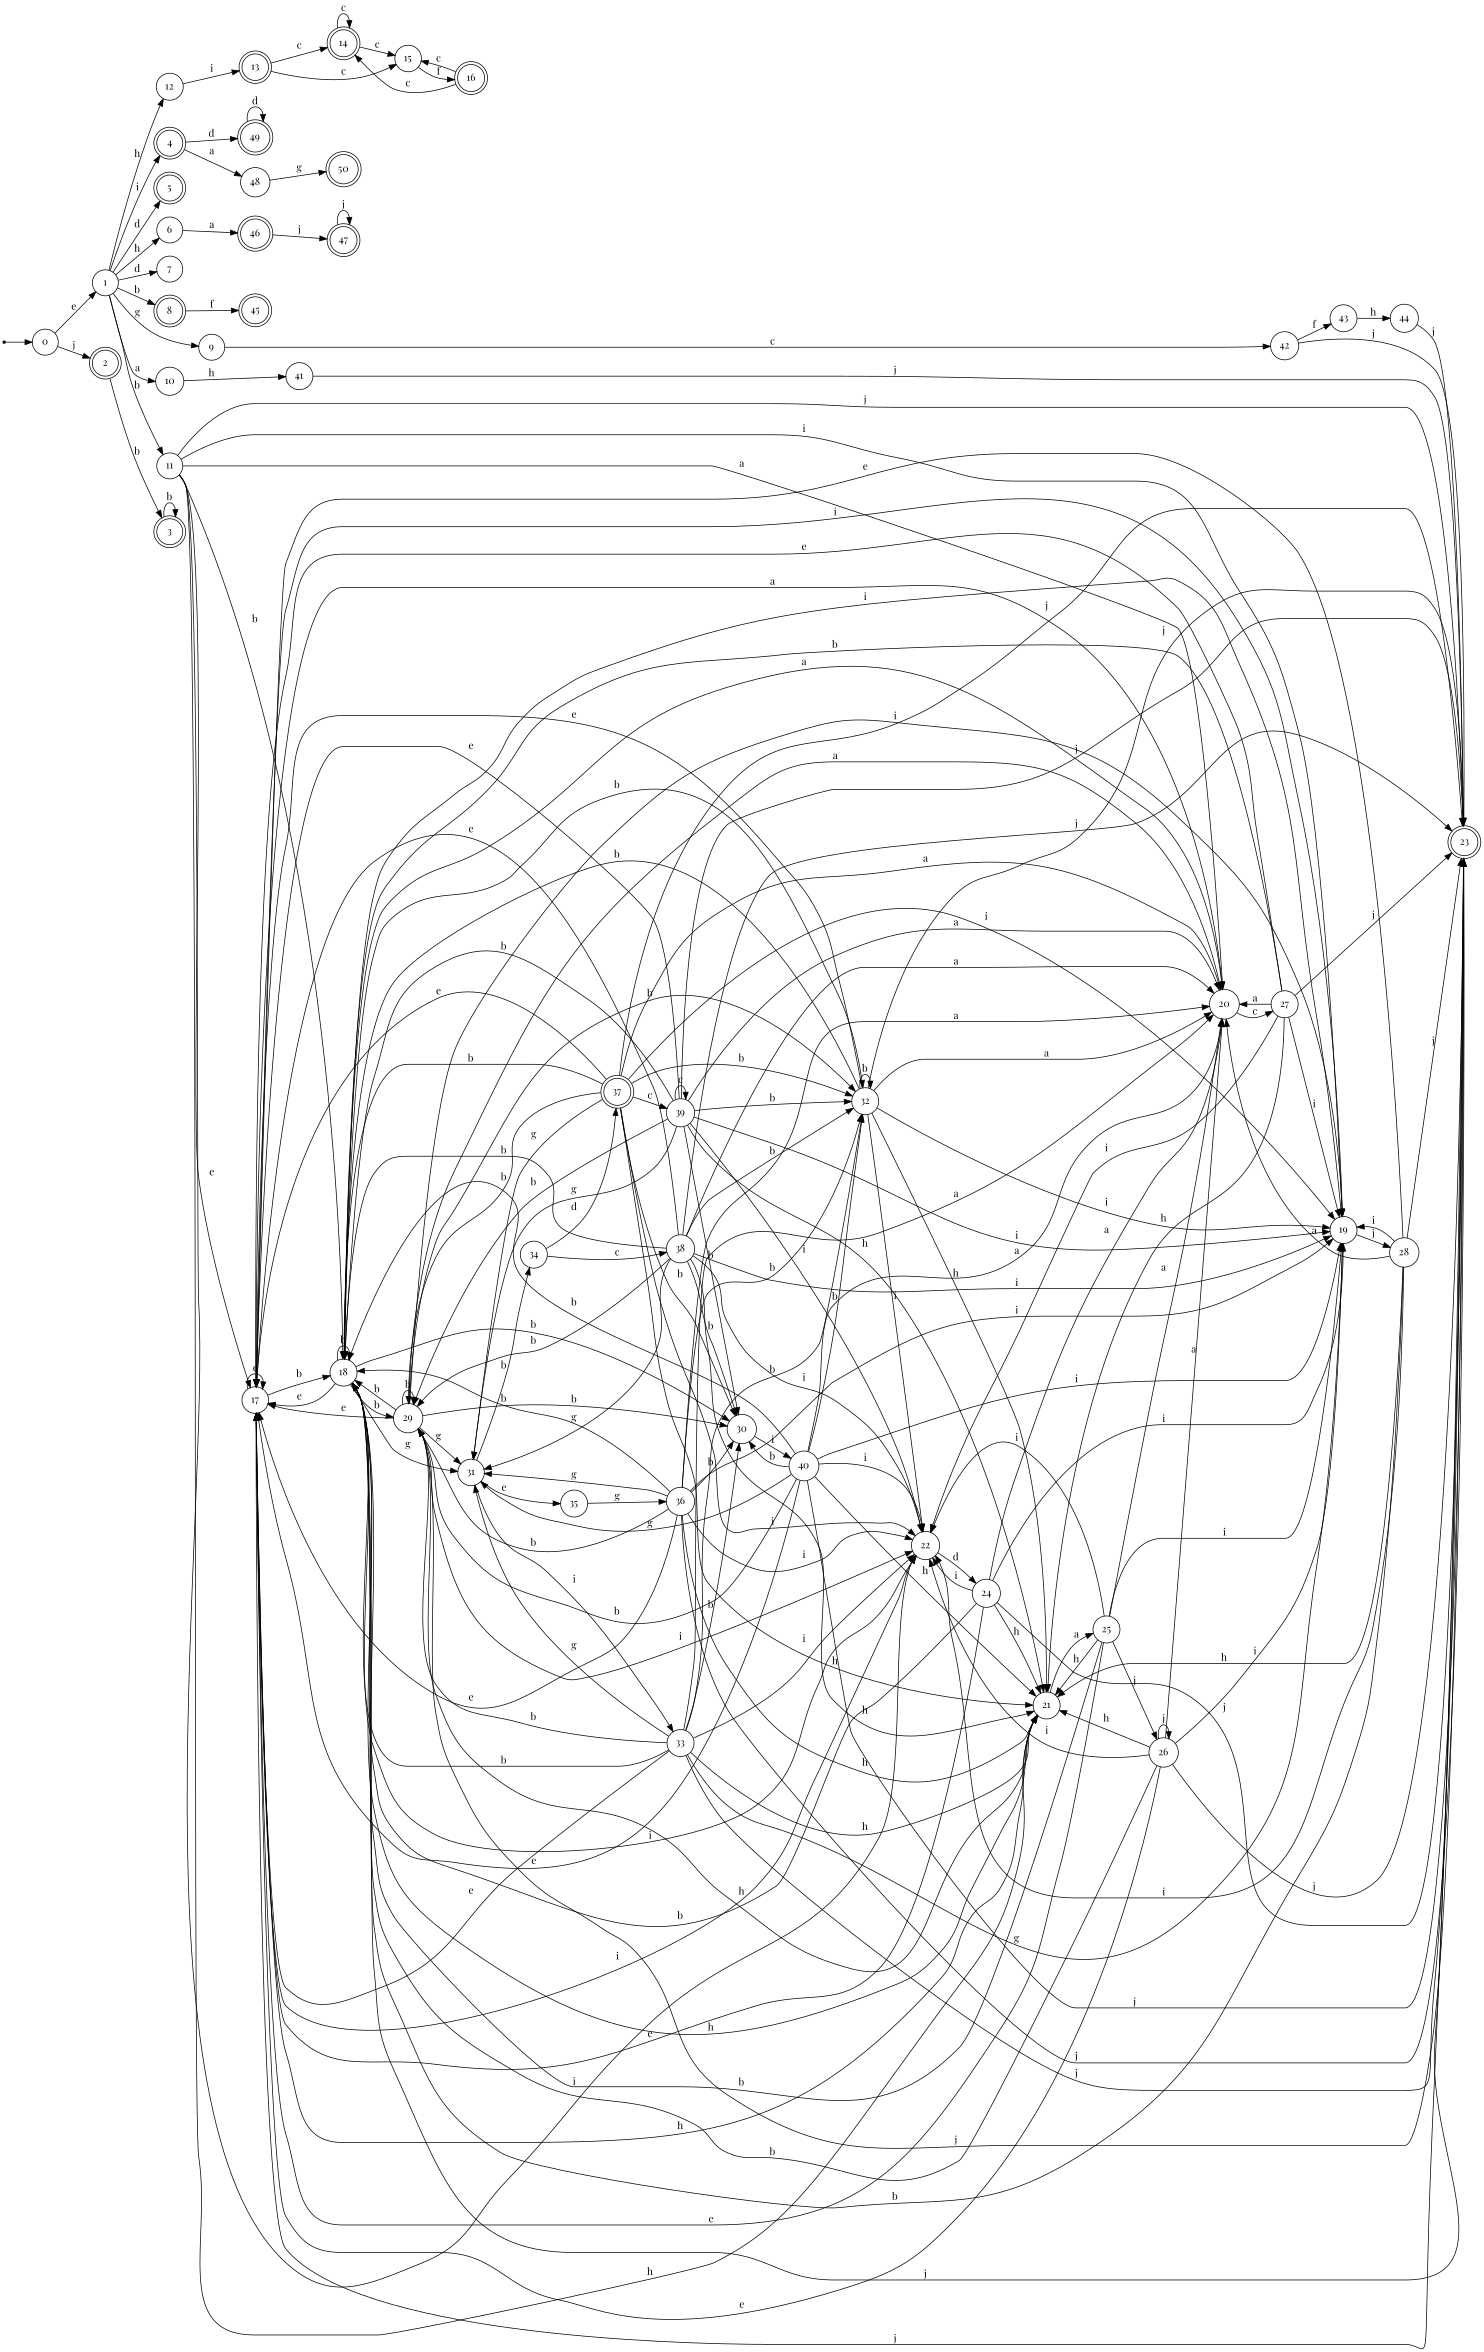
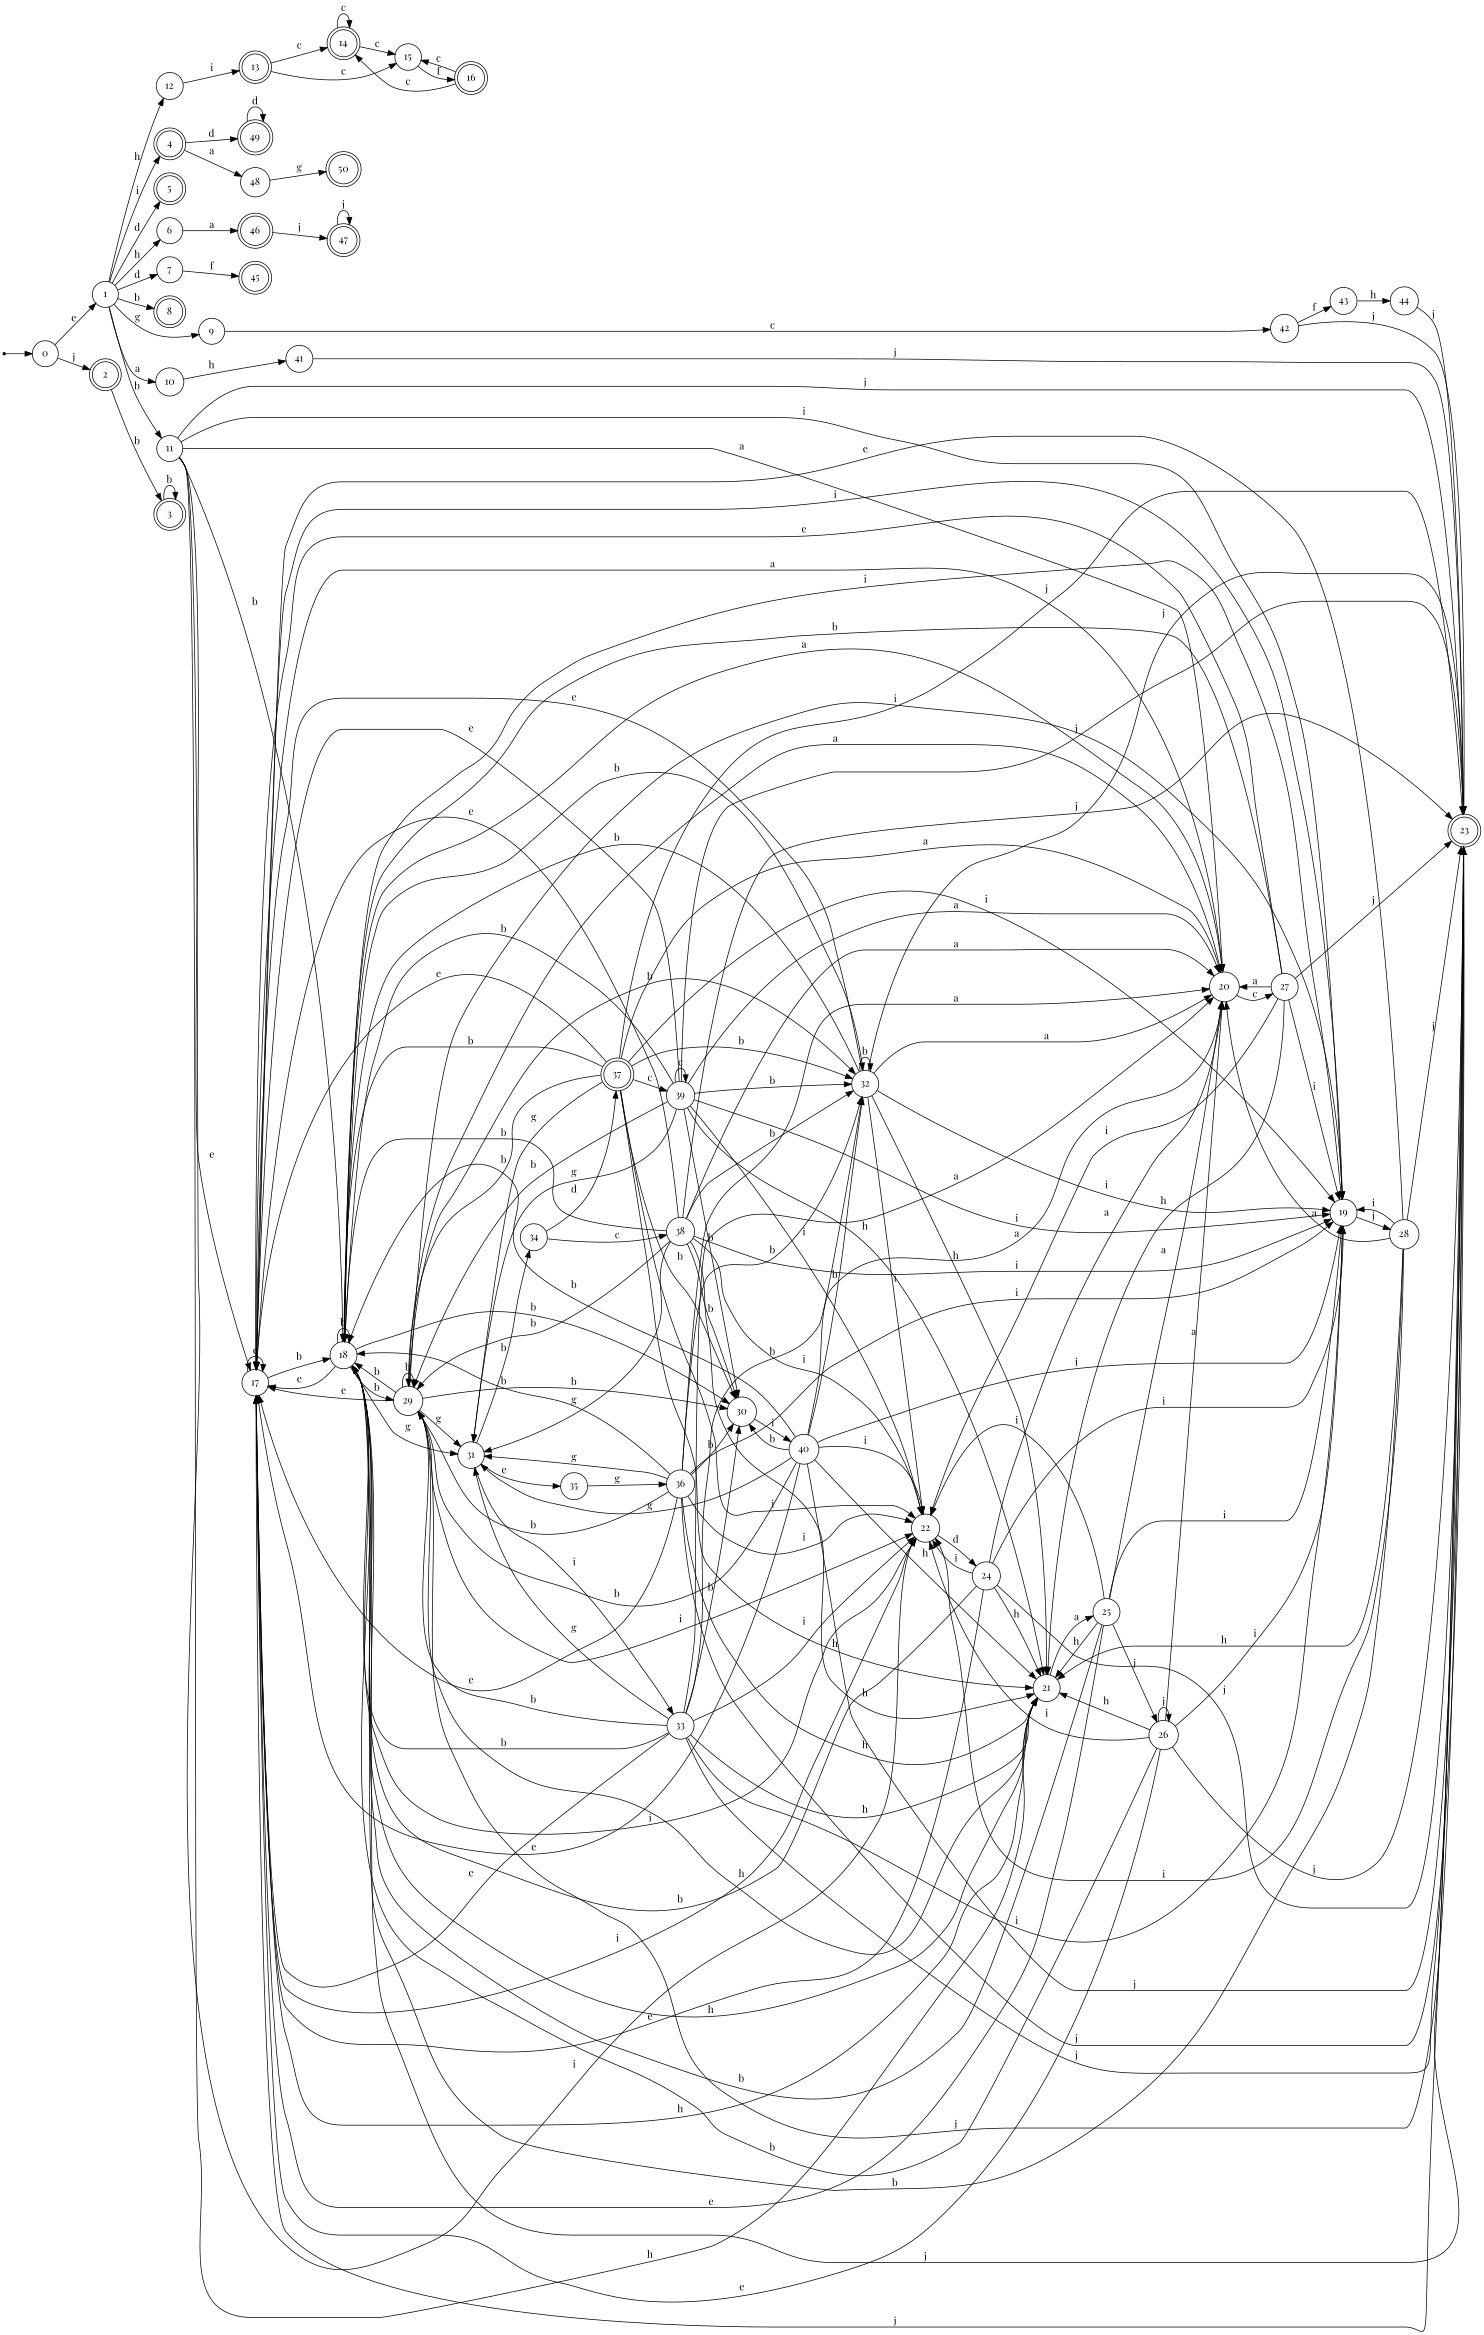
  digraph {
    fontname="Playfair Display"
    rankdir=LR
    node [fontname="Playfair Display" shape=circle]
    edge [fontname="Playfair Display"]
    dummy0 [shape=point]
    0
    1
    2 [shape=doublecircle]
    4 [shape=doublecircle]
    5 [shape=doublecircle]
    6
    7
    8 [shape=doublecircle]
    9
    10
    11
    12
    3 [shape=doublecircle]
    48
    49 [shape=doublecircle]
    46 [shape=doublecircle]
    45 [shape=doublecircle]
    42
    41
    17
    18
    19
    20
    21
    22
    23 [shape=doublecircle]
    13 [shape=doublecircle]
    50 [shape=doublecircle]
    47 [shape=doublecircle]
    43
    44
    29
    30
    31
    32
    28
    27
    25
    24
    14 [shape=doublecircle]
    15
    16 [shape=doublecircle]
    40
    33
    34
    35
    26
    37 [shape=doublecircle]
    38
    36
    39
    dummy0 -> 0
    0 -> 1 [label=e]
    0 -> 2 [label=j]
    1 -> 4 [label=i]
    1 -> 5 [label=d]
    1 -> 6 [label=h]
    1 -> 7 [label=d]
    1 -> 8 [label=b]
    1 -> 9 [label=g]
    1 -> 10 [label=a]
    1 -> 11 [label=b]
    1 -> 12 [label=h]
    2 -> 3 [label=b]
    4 -> 48 [label=a]
    4 -> 49 [label=d]
    6 -> 46 [label=a]
-   8 -> 45 [label=f]
+   7 -> 45 [label=f]
    9 -> 42 [label=c]
    10 -> 41 [label=h]
    11 -> 17 [label=e]
    11 -> 18 [label=b]
    11 -> 19 [label=i]
    11 -> 20 [label=a]
    11 -> 21 [label=h]
    11 -> 22 [label=i]
    11 -> 23 [label=j]
    12 -> 13 [label=i]
    3 -> 3 [label=b]
    48 -> 50 [label=g]
    49 -> 49 [label=d]
    46 -> 47 [label=j]
    42 -> 23 [label=j]
    42 -> 43 [label=f]
    41 -> 23 [label=j]
    17 -> 17 [label=e]
    17 -> 18 [label=b]
    17 -> 19 [label=i]
    17 -> 20 [label=a]
    17 -> 21 [label=h]
    17 -> 22 [label=i]
    17 -> 23 [label=j]
    18 -> 17 [label=e]
    18 -> 18 [label=b]
    18 -> 19 [label=i]
    18 -> 20 [label=a]
    18 -> 21 [label=h]
    18 -> 22 [label=i]
    18 -> 23 [label=j]
    18 -> 29 [label=b]
    18 -> 30 [label=b]
    18 -> 31 [label=g]
    18 -> 32 [label=b]
    19 -> 28 [label=j]
    20 -> 27 [label=c]
    21 -> 25 [label=a]
    22 -> 24 [label=d]
    13 -> 14 [label=c]
    13 -> 15 [label=c]
    47 -> 47 [label=j]
    43 -> 44 [label=h]
    44 -> 23 [label=j]
    29 -> 17 [label=e]
    29 -> 18 [label=b]
    29 -> 19 [label=i]
    29 -> 20 [label=a]
    29 -> 21 [label=h]
    29 -> 22 [label=i]
    29 -> 23 [label=j]
    29 -> 29 [label=b]
    29 -> 30 [label=b]
    29 -> 31 [label=g]
    29 -> 32 [label=b]
    30 -> 40 [label=i]
    31 -> 33 [label=i]
    31 -> 34 [label=b]
    31 -> 35 [label=e]
    32 -> 17 [label=e]
    32 -> 18 [label=b]
    32 -> 19 [label=i]
    32 -> 20 [label=a]
    32 -> 21 [label=h]
    32 -> 22 [label=i]
    32 -> 23 [label=j]
    32 -> 32 [label=b]
    28 -> 17 [label=e]
    28 -> 18 [label=b]
    28 -> 19 [label=i]
    28 -> 20 [label=a]
    28 -> 21 [label=h]
    28 -> 22 [label=i]
    28 -> 23 [label=j]
    27 -> 17 [label=e]
    27 -> 18 [label=b]
    27 -> 19 [label=i]
    27 -> 20 [label=a]
    27 -> 21 [label=h]
    27 -> 22 [label=i]
    27 -> 23 [label=j]
    25 -> 17 [label=e]
    25 -> 18 [label=b]
    25 -> 19 [label=i]
    25 -> 20 [label=a]
    25 -> 21 [label=h]
    25 -> 22 [label=i]
    25 -> 26 [label=j]
    24 -> 17 [label=e]
    24 -> 18 [label=b]
    24 -> 19 [label=i]
    24 -> 20 [label=a]
    24 -> 21 [label=h]
    24 -> 22 [label=i]
    24 -> 23 [label=j]
    14 -> 14 [label=c]
    14 -> 15 [label=c]
    15 -> 16 [label=f]
    16 -> 14 [label=c]
    16 -> 15 [label=c]
    40 -> 17 [label=e]
    40 -> 18 [label=b]
    40 -> 19 [label=i]
    40 -> 20 [label=a]
    40 -> 21 [label=h]
    40 -> 22 [label=i]
    40 -> 23 [label=j]
    40 -> 29 [label=b]
    40 -> 30 [label=b]
    40 -> 31 [label=g]
    40 -> 32 [label=b]
    33 -> 17 [label=e]
    33 -> 18 [label=b]
-   33 -> 19 [label=g]
+   33 -> 19 [label=i]
    33 -> 20 [label=a]
    33 -> 21 [label=h]
    33 -> 22 [label=i]
    33 -> 23 [label=j]
    33 -> 29 [label=b]
    33 -> 30 [label=b]
    33 -> 31 [label=g]
    33 -> 32 [label=b]
    34 -> 37 [label=d]
    34 -> 38 [label=c]
    35 -> 36 [label=g]
    26 -> 17 [label=e]
    26 -> 18 [label=b]
    26 -> 19 [label=i]
    26 -> 20 [label=a]
    26 -> 21 [label=h]
    26 -> 22 [label=i]
    26 -> 23 [label=j]
    26 -> 26 [label=j]
    37 -> 17 [label=e]
    37 -> 18 [label=b]
    37 -> 19 [label=i]
    37 -> 20 [label=a]
    37 -> 21 [label=h]
    37 -> 22 [label=i]
    37 -> 23 [label=j]
    37 -> 29 [label=b]
    37 -> 30 [label=b]
    37 -> 31 [label=g]
    37 -> 32 [label=b]
    37 -> 39 [label=c]
    38 -> 17 [label=e]
    38 -> 18 [label=b]
    38 -> 19 [label=i]
    38 -> 20 [label=a]
    38 -> 21 [label=h]
    38 -> 22 [label=i]
    38 -> 23 [label=j]
    38 -> 29 [label=b]
    38 -> 30 [label=b]
    38 -> 31 [label=g]
    38 -> 32 [label=b]
    36 -> 17 [label=e]
    36 -> 18 [label=b]
    36 -> 19 [label=i]
    36 -> 20 [label=a]
    36 -> 21 [label=h]
    36 -> 22 [label=i]
    36 -> 23 [label=j]
    36 -> 29 [label=b]
    36 -> 30 [label=b]
    36 -> 31 [label=g]
    36 -> 32 [label=b]
    39 -> 17 [label=e]
    39 -> 18 [label=b]
    39 -> 19 [label=i]
    39 -> 20 [label=a]
    39 -> 21 [label=h]
    39 -> 22 [label=i]
    39 -> 23 [label=j]
    39 -> 29 [label=b]
    39 -> 30 [label=b]
    39 -> 31 [label=g]
    39 -> 32 [label=b]
    39 -> 39 [label=c]
  }
